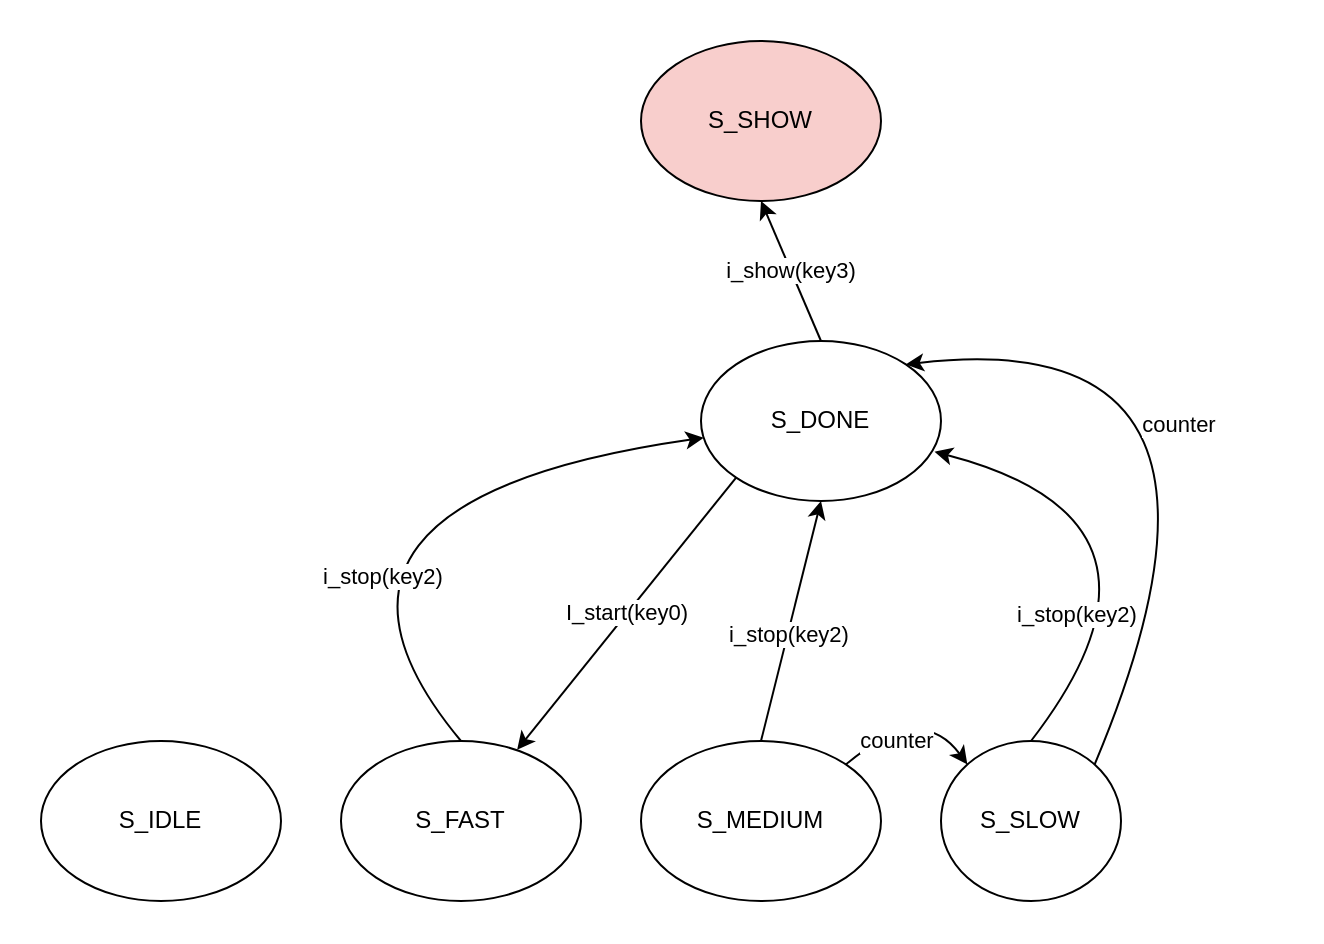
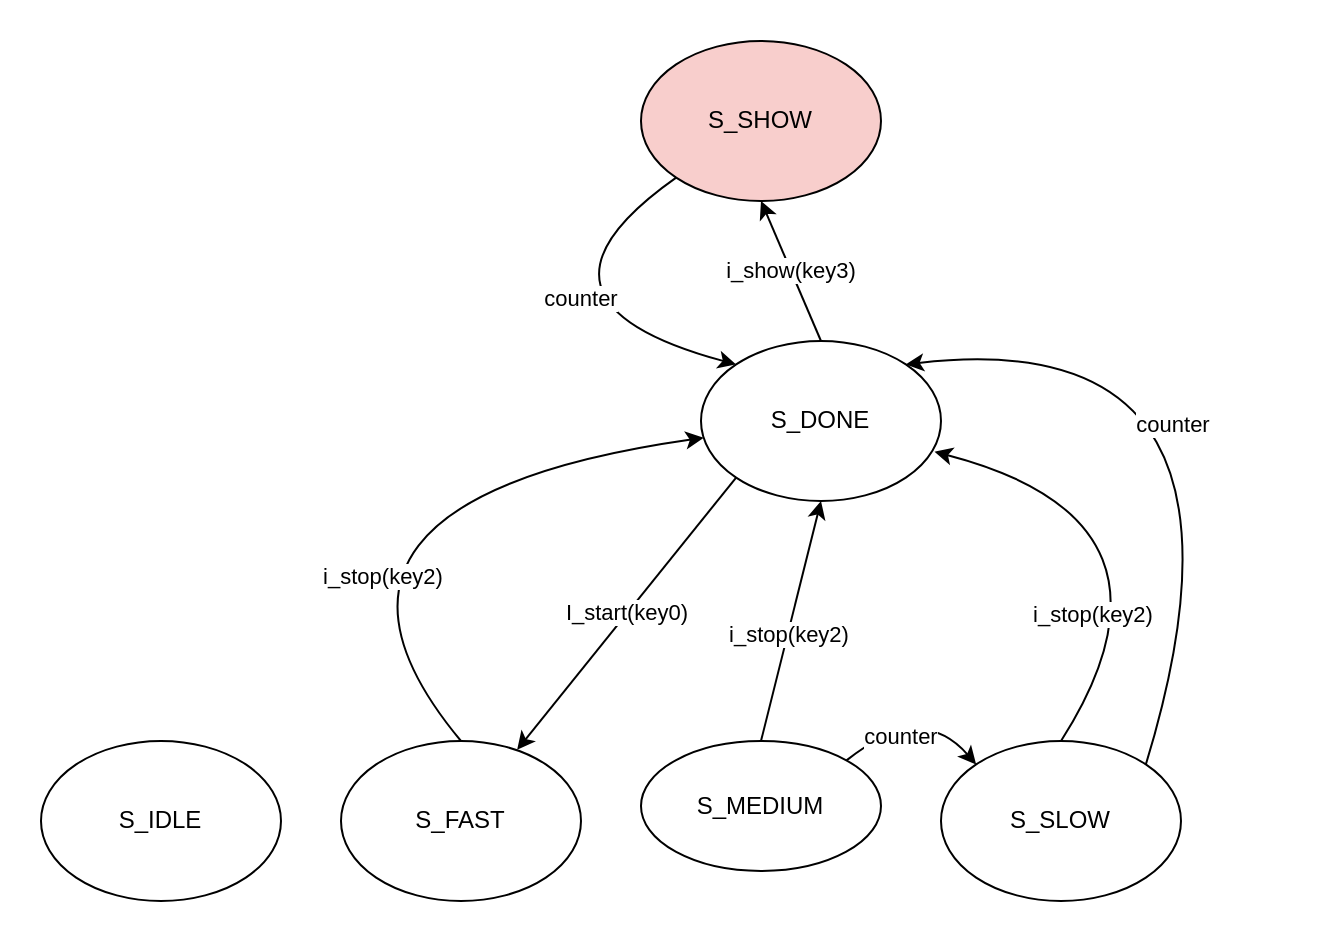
  <mxCell id="0" />
  <mxCell id="1" parent="0" />
  <mxCell id="2" value="S_IDLE" style="ellipse;whiteSpace=wrap;html=1;" parent="1" vertex="1"><mxGeometry x="20" y="370" width="120" height="80" as="geometry" /></mxCell>
  <mxCell id="3" value="S_FAST" style="ellipse;whiteSpace=wrap;html=1;" parent="1" vertex="1"><mxGeometry x="170" y="370" width="120" height="80" as="geometry" /></mxCell>
  <mxCell id="4" style="edgeStyle=none;curved=1;html=1;exitX=0.5;exitY=0;exitDx=0;exitDy=0;entryX=0.5;entryY=1;entryDx=0;entryDy=0;" parent="1" source="8" target="16" edge="1"><mxGeometry relative="1" as="geometry" /></mxCell>
  <mxCell id="5" value="i_stop(key2)" style="edgeLabel;html=1;align=center;verticalAlign=middle;resizable=0;points=[];" parent="4" vertex="1" connectable="0"><mxGeometry x="-0.107" relative="1" as="geometry"><mxPoint as="offset" /></mxGeometry></mxCell>
  <mxCell id="6" style="edgeStyle=none;curved=1;html=1;exitX=1;exitY=0;exitDx=0;exitDy=0;entryX=0;entryY=0;entryDx=0;entryDy=0;" parent="1" source="8" target="13" edge="1"><mxGeometry relative="1" as="geometry"><Array as="points"><mxPoint x="460" y="350" /></Array></mxGeometry></mxCell>
  <mxCell id="7" value="counter" style="edgeLabel;html=1;align=center;verticalAlign=middle;resizable=0;points=[];" parent="6" vertex="1" connectable="0"><mxGeometry x="-0.361" y="-8" relative="1" as="geometry"><mxPoint x="-1" as="offset" /></mxGeometry></mxCell>
- <mxCell id="8" value="S_MEDIUM" style="ellipse;whiteSpace=wrap;html=1;" parent="1" vertex="1"><mxGeometry x="320" y="370" width="120" height="80" as="geometry" /></mxCell>
+ <mxCell id="8" value="S_MEDIUM" style="ellipse;whiteSpace=wrap;html=1;" parent="1" vertex="1"><mxGeometry x="320" y="370" width="120" height="65" as="geometry" /></mxCell>
  <mxCell id="9" style="edgeStyle=none;curved=1;html=1;exitX=0.5;exitY=0;exitDx=0;exitDy=0;entryX=0.973;entryY=0.692;entryDx=0;entryDy=0;entryPerimeter=0;" parent="1" source="13" target="16" edge="1"><mxGeometry relative="1" as="geometry"><Array as="points"><mxPoint x="600" y="260" /></Array></mxGeometry></mxCell>
  <mxCell id="10" value="i_stop(key2)" style="edgeLabel;html=1;align=center;verticalAlign=middle;resizable=0;points=[];" parent="9" vertex="1" connectable="0"><mxGeometry x="-0.535" y="21" relative="1" as="geometry"><mxPoint as="offset" /></mxGeometry></mxCell>
  <mxCell id="11" style="edgeStyle=none;curved=1;html=1;exitX=1;exitY=0;exitDx=0;exitDy=0;entryX=1;entryY=0;entryDx=0;entryDy=0;" parent="1" source="13" target="16" edge="1"><mxGeometry relative="1" as="geometry"><Array as="points"><mxPoint x="640" y="160" /></Array></mxGeometry></mxCell>
  <mxCell id="12" value="counter" style="edgeLabel;html=1;align=center;verticalAlign=middle;resizable=0;points=[];" parent="11" vertex="1" connectable="0"><mxGeometry x="0.39" y="45" relative="1" as="geometry"><mxPoint as="offset" /></mxGeometry></mxCell>
- <mxCell id="13" value="S_SLOW" style="ellipse;whiteSpace=wrap;html=1;" parent="1" vertex="1"><mxGeometry x="470" y="370" width="90" height="80" as="geometry" /></mxCell>
+ <mxCell id="13" value="S_SLOW" style="ellipse;whiteSpace=wrap;html=1;" parent="1" vertex="1"><mxGeometry x="470" y="370" width="120" height="80" as="geometry" /></mxCell>
  <mxCell id="14" value="I_start(key0)" style="edgeStyle=none;curved=1;html=1;exitX=0;exitY=1;exitDx=0;exitDy=0;entryX=0.734;entryY=0.055;entryDx=0;entryDy=0;entryPerimeter=0;" parent="1" source="16" target="3" edge="1"><mxGeometry relative="1" as="geometry"><Array as="points" /></mxGeometry></mxCell>
  <mxCell id="15" value="i_show(key3)" style="edgeStyle=none;curved=1;html=1;exitX=0.5;exitY=0;exitDx=0;exitDy=0;" parent="1" source="16" edge="1"><mxGeometry relative="1" as="geometry"><mxPoint x="380" y="100" as="targetPoint" /></mxGeometry></mxCell>
  <mxCell id="16" value="S_DONE" style="ellipse;whiteSpace=wrap;html=1;" parent="1" vertex="1"><mxGeometry x="350" y="170" width="120" height="80" as="geometry" /></mxCell>
  <mxCell id="17" value="" style="endArrow=classic;html=1;exitX=0.5;exitY=0;exitDx=0;exitDy=0;curved=1;" parent="1" source="3" target="16" edge="1"><mxGeometry width="50" height="50" relative="1" as="geometry"><mxPoint x="167.71" y="291.72" as="sourcePoint" /><mxPoint x="99.996" y="290.004" as="targetPoint" /><Array as="points"><mxPoint x="130" y="250" /></Array></mxGeometry></mxCell>
  <mxCell id="18" value="i_stop(key2)" style="edgeLabel;html=1;align=center;verticalAlign=middle;resizable=0;points=[];" parent="17" vertex="1" connectable="0"><mxGeometry x="-0.536" y="-22" relative="1" as="geometry"><mxPoint y="-1" as="offset" /></mxGeometry></mxCell>
+ <mxCell id="19" style="edgeStyle=none;curved=1;html=1;exitX=0;exitY=1;exitDx=0;exitDy=0;entryX=0;entryY=0;entryDx=0;entryDy=0;" parent="1" source="21" target="16" edge="1"><mxGeometry relative="1" as="geometry"><Array as="points"><mxPoint x="250" y="150" /></Array></mxGeometry></mxCell>
+ <mxCell id="20" value="counter" style="edgeLabel;html=1;align=center;verticalAlign=middle;resizable=0;points=[];" parent="19" vertex="1" connectable="0"><mxGeometry x="-0.356" y="22" relative="1" as="geometry"><mxPoint as="offset" /></mxGeometry></mxCell>
  <mxCell id="21" value="S_SHOW" style="ellipse;whiteSpace=wrap;html=1;fillColor=#f8cecc;" parent="1" vertex="1"><mxGeometry x="320" y="20" width="120" height="80" as="geometry" /></mxCell>
